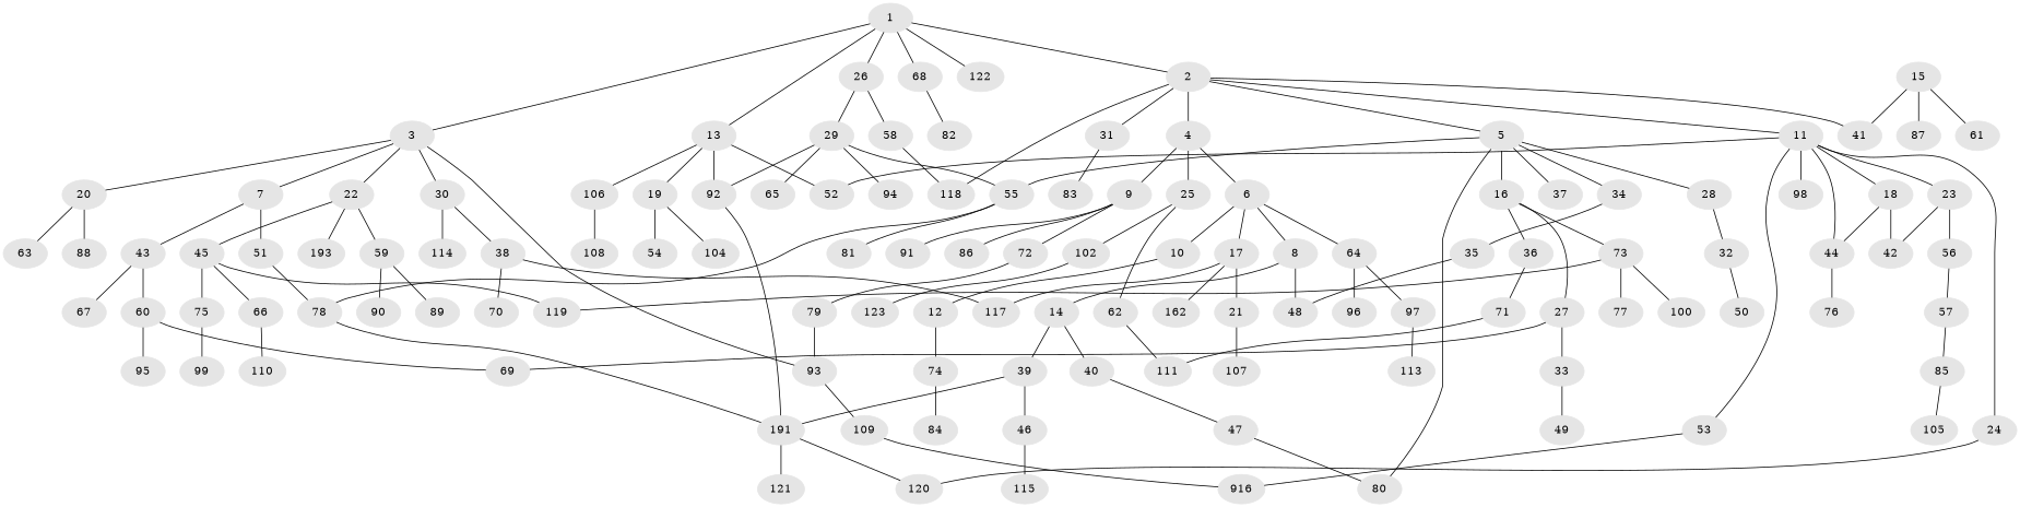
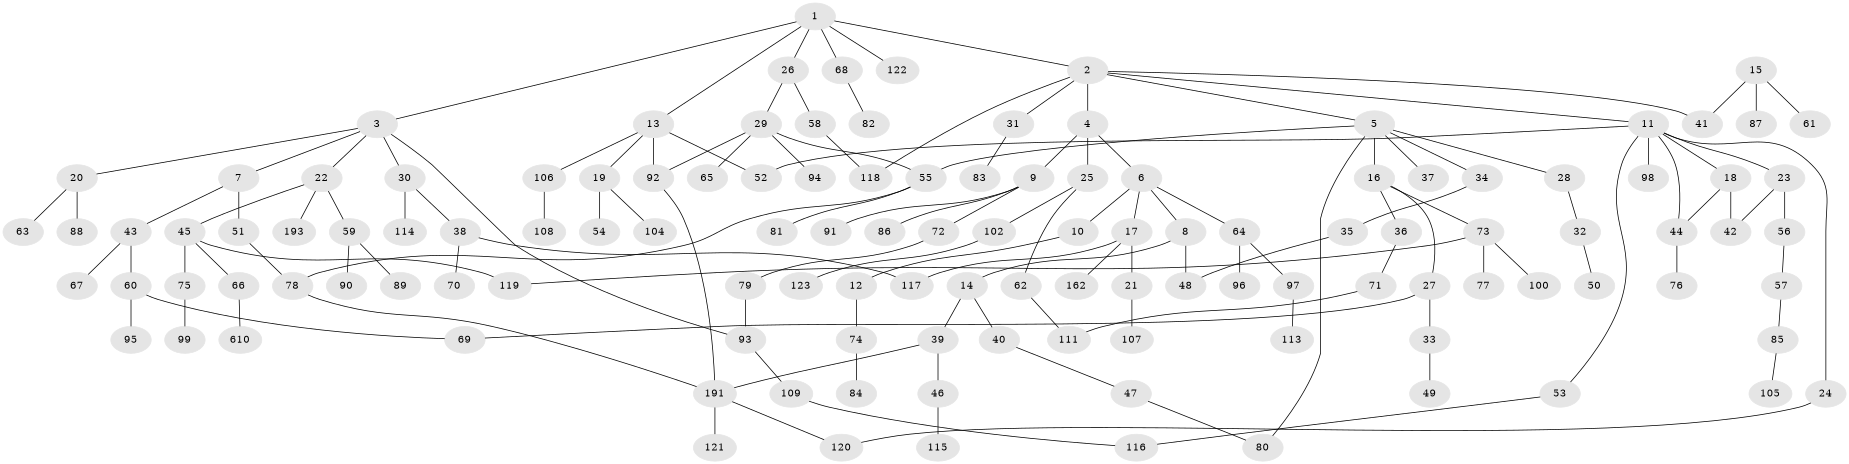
  graph {
    node [color=gray90 style=filled]
    1
    2
    3
    13
    26
    68
    122
    4
    5
    11
    31
    118
    41
    7
    20
    22
    30
    93
    52
    19
    92
    106
    29
    58
    82
    6
    9
    25
    16
    28
    34
    37
    55
    80
    18
    23
    24
    44
    53
    98
    15
    61
    87
    83
    43
    51
    63
    88
    45
    59
    n51 [label=193]
    38
    114
    109
    8
    10
    17
    64
    72
    86
    91
    62
    102
    27
    36
    73
    32
    35
    78
    81
    14
    48
    12
    21
    n75 [label=162]
    117
    96
    97
    60
    67
    39
    40
    79
    74
    42
    56
    120
    76
-   116 [label=916]
+   116
    84
    54
    104
    n93 [label=191]
    108
    46
    47
    33
    69
    71
    119
    77
    100
    107
    66
    75
    89
    90
    57
    111
    123
    65
    94
    49
    50
    70
    115
    121
    95
-   110
+   110 [label=610]
    99
    85
    105
    113
    1 -- 2
    1 -- 3
    1 -- 13
    1 -- 26
    1 -- 68
    1 -- 122
    2 -- 4
    2 -- 5
    2 -- 11
    2 -- 31
    2 -- 118
    2 -- 41
    3 -- 7
    3 -- 20
    3 -- 22
    3 -- 30
    3 -- 93
    13 -- 52
    13 -- 19
    13 -- 92
    13 -- 106
    26 -- 29
    26 -- 58
    68 -- 82
    4 -- 6
    4 -- 9
    4 -- 25
    5 -- 16
    5 -- 28
    5 -- 34
    5 -- 37
    5 -- 55
    5 -- 80
    11 -- 52
    11 -- 18
    11 -- 23
    11 -- 24
    11 -- 44
    11 -- 53
    11 -- 98
    31 -- 83
    7 -- 43
    7 -- 51
    20 -- 63
    20 -- 88
    22 -- 45
    22 -- 59
    22 -- n51
    30 -- 38
    30 -- 114
    93 -- 109
    19 -- 54
    19 -- 104
    92 -- n93
    106 -- 108
    29 -- 92
    29 -- 55
    29 -- 65
    29 -- 94
    58 -- 118
    6 -- 8
    6 -- 10
    6 -- 17
    6 -- 64
    9 -- 72
    9 -- 86
    9 -- 91
    25 -- 62
    25 -- 102
    16 -- 27
    16 -- 36
    16 -- 73
    28 -- 32
    34 -- 35
    55 -- 78
    55 -- 81
    18 -- 44
    18 -- 42
    23 -- 42
    23 -- 56
    24 -- 120
    44 -- 76
    53 -- 116
    15 -- 41
    15 -- 61
    15 -- 87
    43 -- 60
    43 -- 67
    51 -- 78
    45 -- 119
    45 -- 66
    45 -- 75
    59 -- 89
    59 -- 90
    38 -- 117
    38 -- 70
    109 -- 116
    8 -- 14
    8 -- 48
    10 -- 12
    17 -- 21
    17 -- n75
    17 -- 117
    64 -- 96
    64 -- 97
    72 -- 79
    62 -- 111
    102 -- 123
    27 -- 33
    27 -- 69
    36 -- 71
    73 -- 119
    73 -- 77
    73 -- 100
    32 -- 50
    35 -- 48
    78 -- n93
    14 -- 39
    14 -- 40
    12 -- 74
    21 -- 107
    97 -- 113
    60 -- 69
    60 -- 95
    39 -- n93
    39 -- 46
    40 -- 47
    79 -- 93
    74 -- 84
    56 -- 57
    n93 -- 120
    n93 -- 121
    46 -- 115
    47 -- 80
    33 -- 49
    71 -- 111
    66 -- 110
    75 -- 99
    57 -- 85
    85 -- 105
  }
